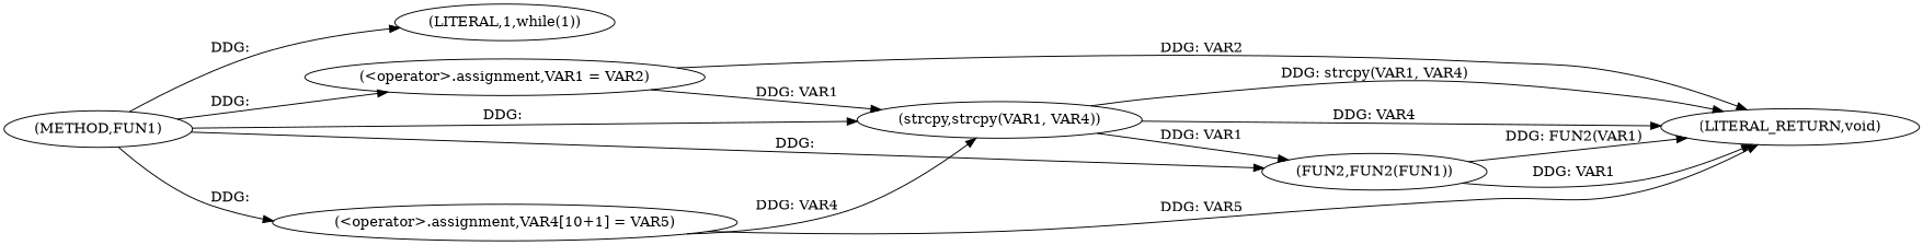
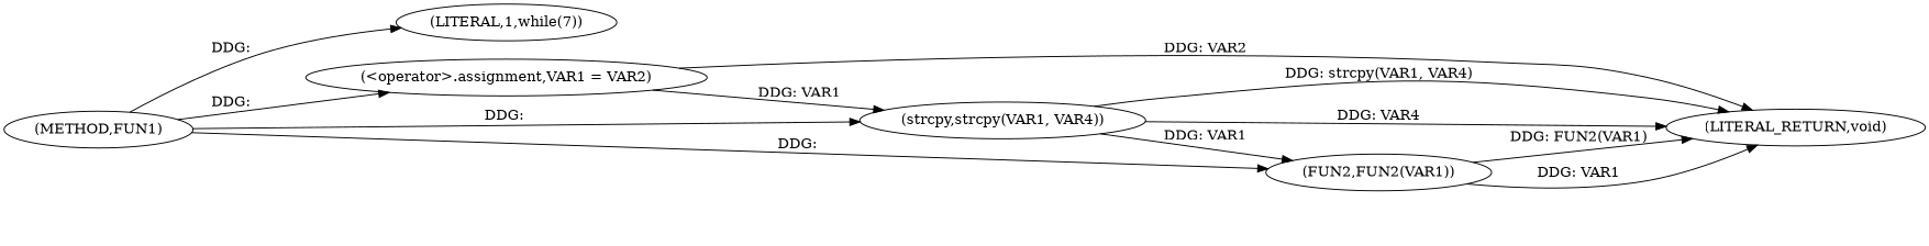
  digraph {
    rankdir=LR
    n1 [label="(METHOD,FUN1)"]
-   n2 [label="(LITERAL,1,while(1))"]
+   n2 [label="(LITERAL,1,while(7))"]
    n3 [label="(<operator>.assignment,VAR1 = VAR2)"]
-   n4 [label="(<operator>.assignment,VAR4[10+1] = VAR5)"]
    n5 [label="(strcpy,strcpy(VAR1, VAR4))"]
-   n6 [label="(FUN2,FUN2(FUN1))"]
+   n6 [label="(FUN2,FUN2(VAR1))"]
    n7 [label="(LITERAL_RETURN,void)"]
    n1 -> n2 [label="DDG: "]
    n1 -> n3 [label="DDG: "]
-   n1 -> n4 [label="DDG: "]
    n1 -> n5 [label="DDG: "]
    n1 -> n6 [label="DDG: "]
    n3 -> n5 [label="DDG: VAR1"]
    n3 -> n7 [label="DDG: VAR2"]
-   n4 -> n5 [label="DDG: VAR4"]
-   n4 -> n7 [label="DDG: VAR5"]
    n5 -> n6 [label="DDG: VAR1"]
    n5 -> n7 [label="DDG: strcpy(VAR1, VAR4)"]
    n5 -> n7 [label="DDG: VAR4"]
    n6 -> n7 [label="DDG: VAR1"]
    n6 -> n7 [label="DDG: FUN2(VAR1)"]
  }
